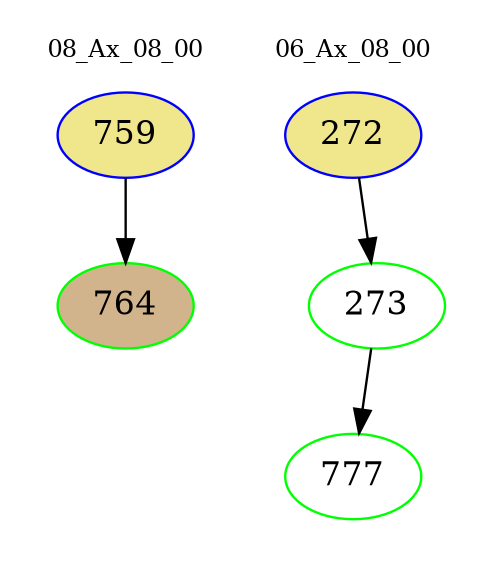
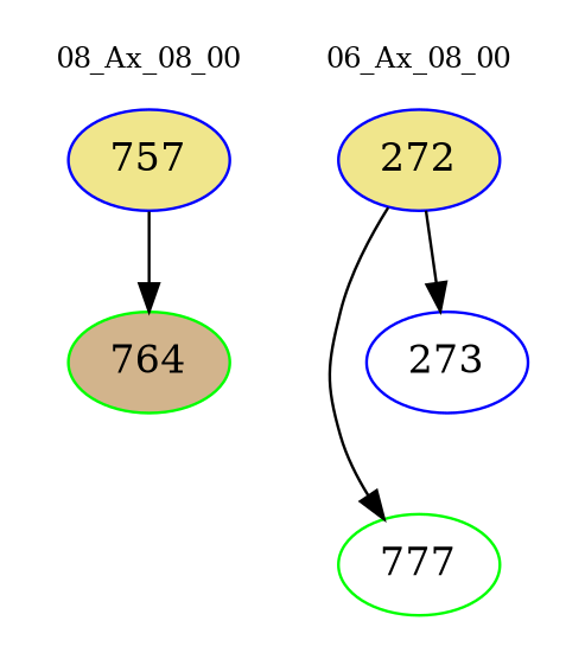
  digraph {
    node [color=green fillcolor=khaki style=filled]
    edge [color=black]
-   n1 [color=blue label=759]
+   n1 [color=blue label=757]
    n2 [fillcolor=tan label=764]
    n3 [color=blue label=272]
    n4 [fillcolor=white label=777]
-   n5 [fillcolor=white label=273]
+   n5 [color=blue fillcolor=white label=273]
    subgraph cluster_1 {
      color=white
      fontsize=10
      label="08_Ax_08_00"
      n1
      n2
    }
    subgraph cluster_2 {
      color=white
      fontsize=10
      label="06_Ax_08_00"
      n3
      n4
      n5
    }
    n1 -> n2
-   n5 -> n4
+   n3 -> n4
    n3 -> n5
  }
